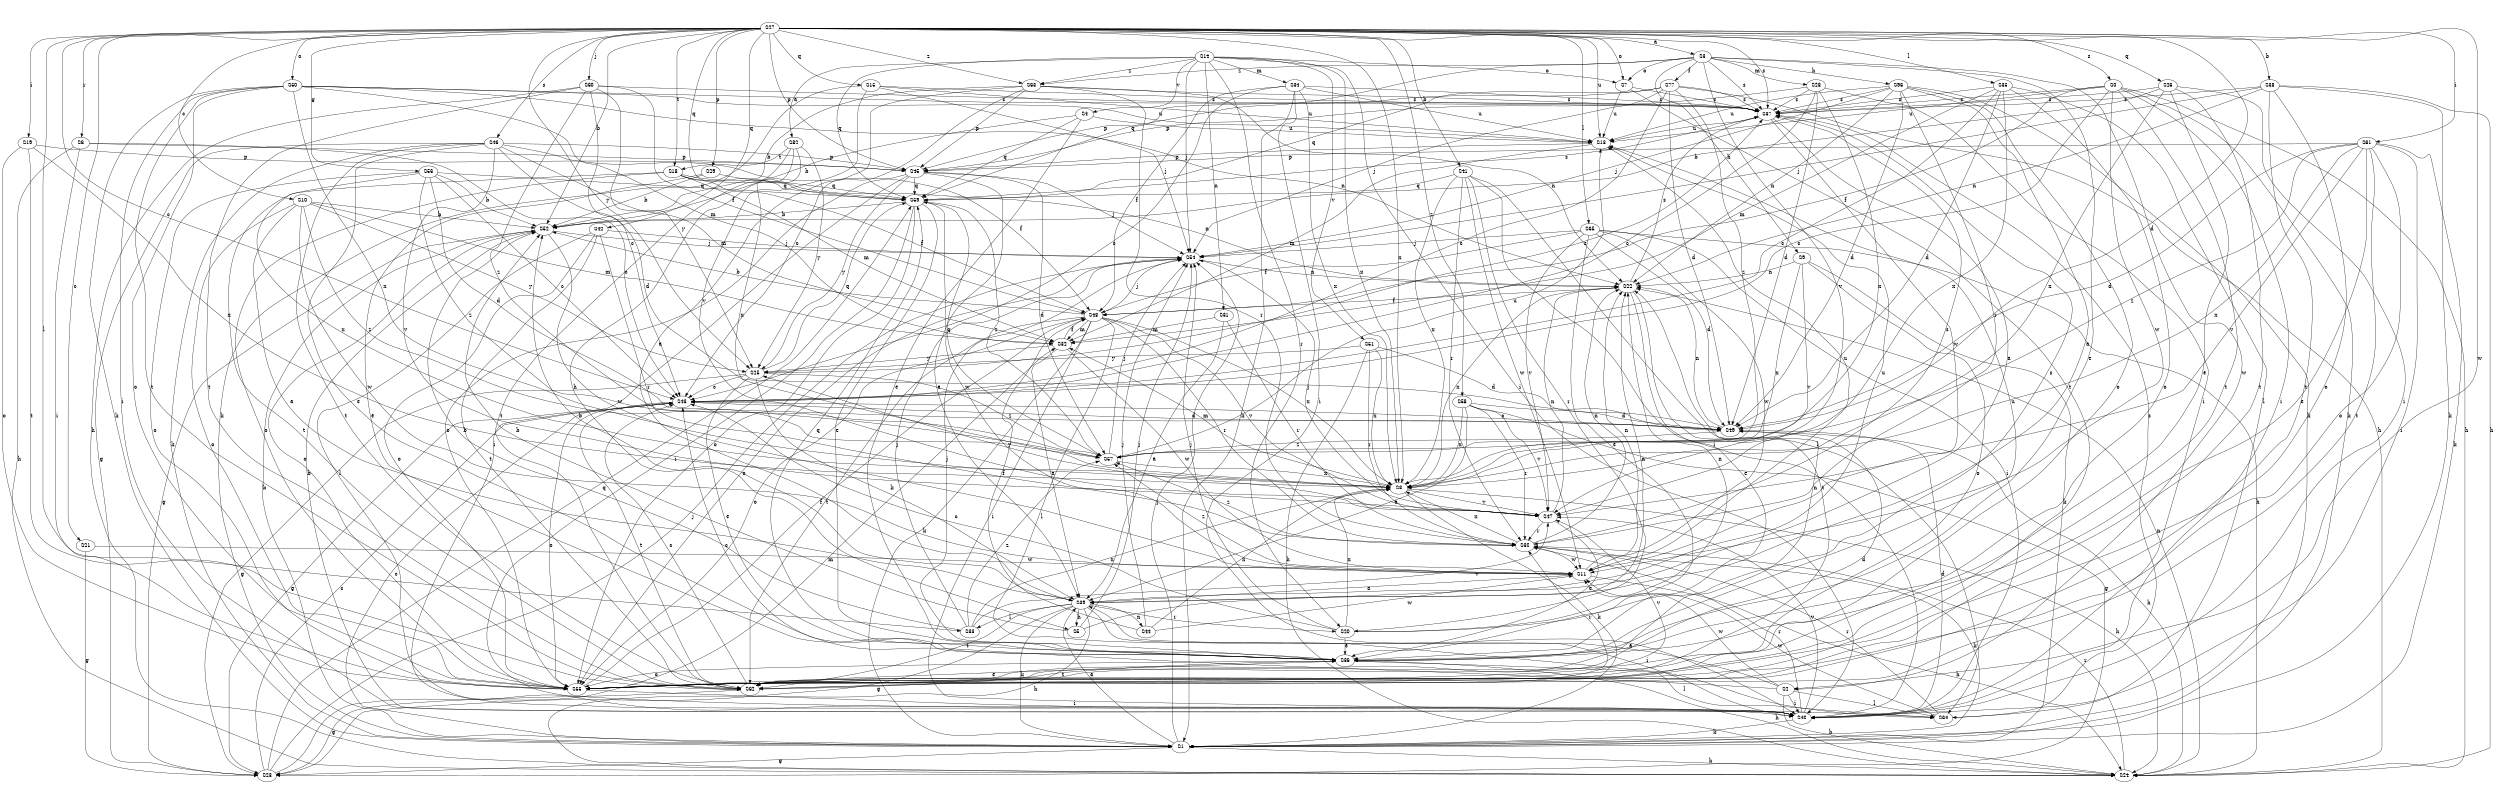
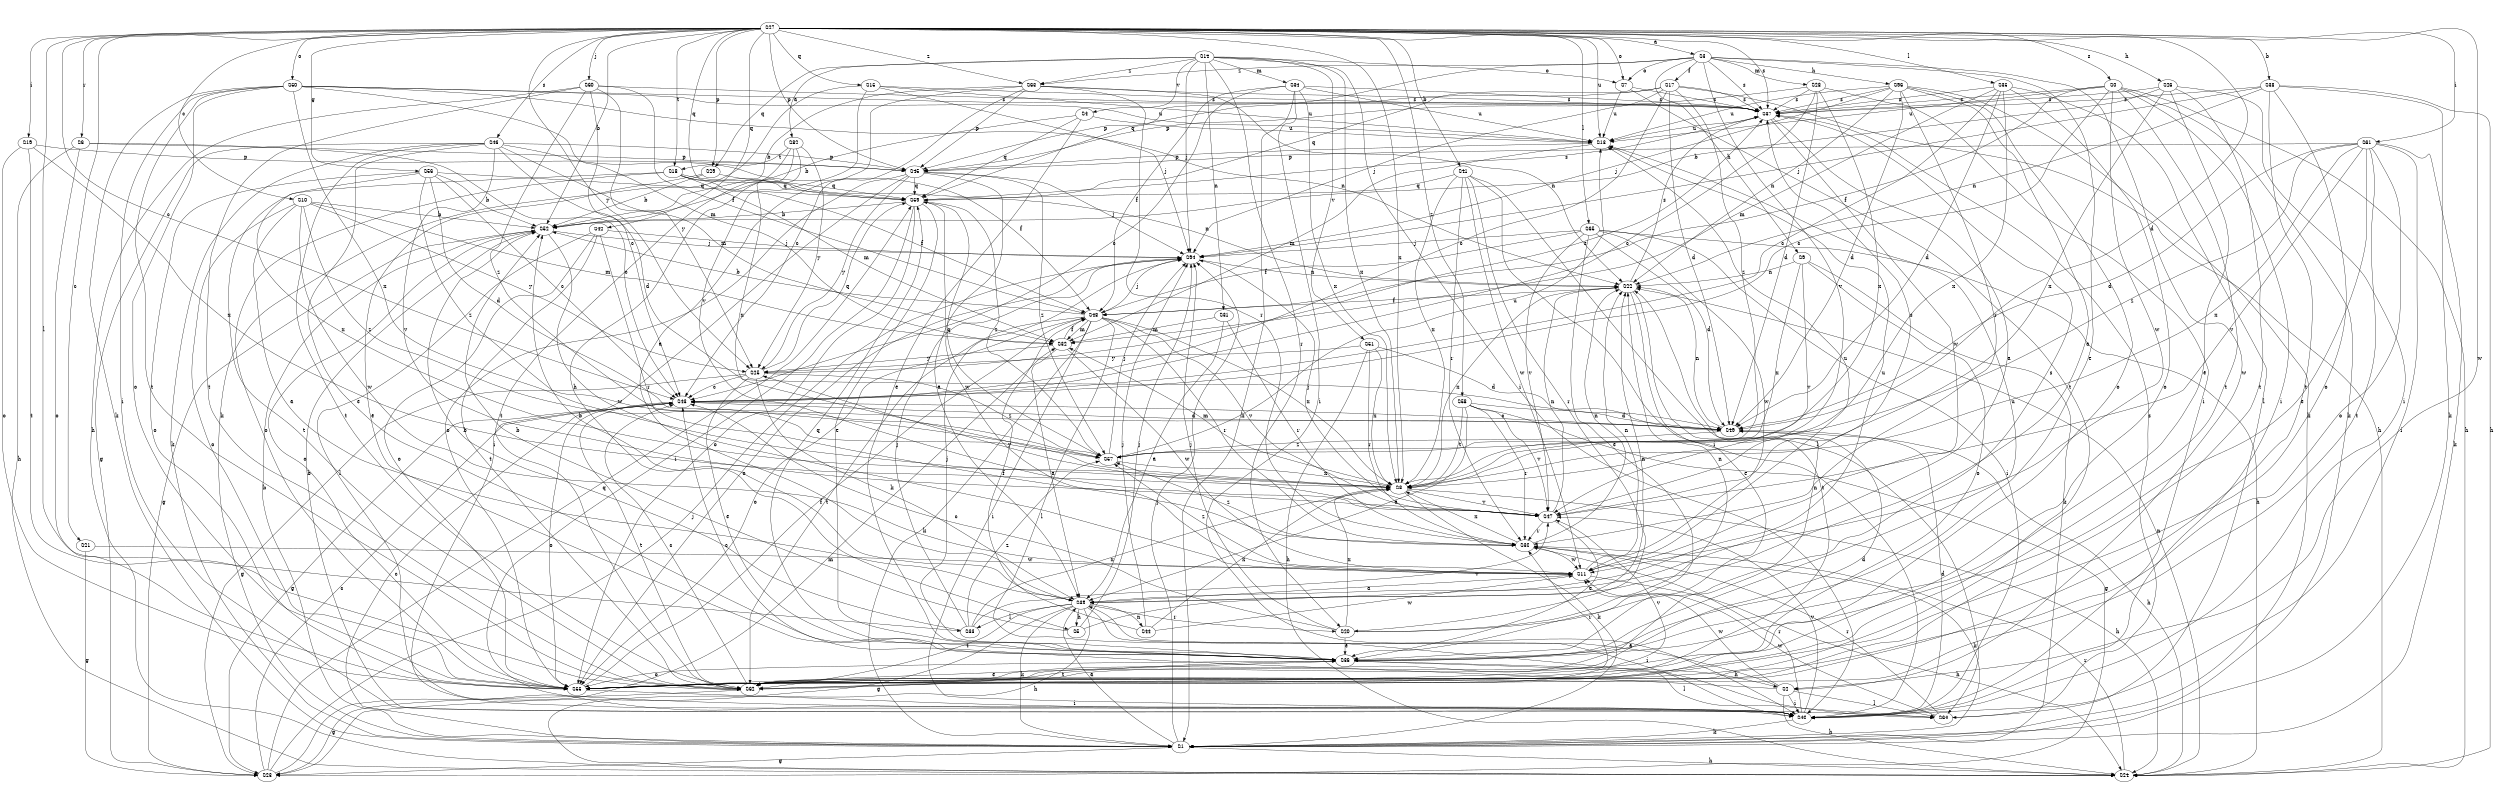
  strict digraph {
    S27
    S3
    S38
    S41
    S52
    S10
    S21
    S43
    S49
    S56
    S26
    S61
    S19
    S60
    S65
    S35
    S33
    S50
    S7
    S29
    S45
    S15
    S42
    S59
    S6
    S0
    S46
    S37
    S18
    S13
    S2
    S8
    S25
    S58
    S63
    S36
-   S17 [label=S77]
+   S17
    S9
    n39 [label=S96]
    S28
    S47
-   S54
+   S54 [label=S94]
    S62
    S24
    S1
    S22
    S55
    S40
    S20
    S64
    S30
    S11
    S23
    S39
    S32
    S57
    S48
    S14
    n59 [label=S82]
    S34
    S31
    S4
    S51
    S5
    S44
    S27 -> S3 [label=a]
    S27 -> S38 [label=b]
    S27 -> S41 [label=b]
    S27 -> S52 [label=b]
    S27 -> S10 [label=c]
    S27 -> S21 [label=c]
    S27 -> S43 [label=c]
    S27 -> S49 [label=d]
    S27 -> S56 [label=g]
-   S27 -> S26 [label=q]
+   S27 -> S26 [label=h]
    S27 -> S61 [label=i]
    S27 -> S19 [label=i]
    S27 -> S60 [label=j]
    S27 -> S65 [label=l]
    S27 -> S35 [label=l]
    S27 -> S33 [label=l]
    S27 -> S50 [label=o]
    S27 -> S7 [label=o]
    S27 -> S29 [label=p]
    S27 -> S45 [label=p]
    S27 -> S15 [label=q]
    S27 -> S42 [label=q]
    S27 -> S59 [label=q]
    S27 -> S6 [label=r]
    S27 -> S0 [label=s]
    S27 -> S46 [label=s]
    S27 -> S37 [label=s]
    S27 -> S18 [label=t]
    S27 -> S13 [label=u]
    S27 -> S2 [label=w]
    S27 -> S8 [label=x]
    S27 -> S25 [label=y]
    S27 -> S58 [label=z]
    S27 -> S63 [label=z]
    S3 -> S7 [label=o]
    S3 -> S59 [label=q]
    S3 -> S37 [label=s]
    S3 -> S2 [label=w]
    S3 -> S63 [label=z]
    S3 -> S36 [label=e]
    S3 -> S17 [label=f]
    S3 -> S9 [label=h]
    S3 -> n39 [label=h]
    S3 -> S28 [label=m]
    S3 -> S47 [label=v]
    S38 -> S37 [label=s]
    S38 -> S54 [label=j]
    S38 -> S62 [label=t]
    S38 -> S24 [label=h]
    S38 -> S1 [label=k]
    S38 -> S22 [label=n]
    S38 -> S55 [label=o]
    S41 -> S59 [label=q]
    S41 -> S8 [label=x]
    S41 -> S40 [label=i]
    S41 -> S20 [label=r]
    S41 -> S64 [label=l]
    S41 -> S30 [label=r]
    S41 -> S11 [label=w]
    S52 -> S54 [label=j]
    S52 -> S55 [label=o]
    S52 -> S11 [label=w]
    S52 -> S23 [label=g]
    S10 -> S52 [label=b]
    S10 -> S25 [label=y]
    S10 -> S55 [label=o]
    S10 -> S11 [label=w]
    S10 -> S39 [label=a]
    S10 -> S32 [label=m]
    S10 -> S57 [label=z]
    S21 -> S11 [label=w]
    S21 -> S23 [label=g]
    S43 -> S49 [label=d]
    S43 -> S62 [label=t]
    S43 -> S55 [label=o]
    S43 -> S23 [label=g]
    S49 -> S43 [label=c]
    S49 -> S24 [label=h]
    S49 -> S22 [label=n]
    S49 -> S57 [label=z]
    S56 -> S52 [label=b]
    S56 -> S43 [label=c]
    S56 -> S49 [label=d]
    S56 -> S59 [label=q]
    S56 -> S8 [label=x]
    S56 -> S55 [label=o]
    S56 -> S57 [label=z]
    S26 -> S52 [label=b]
    S26 -> S37 [label=s]
    S26 -> S8 [label=x]
    S26 -> S36 [label=e]
    S26 -> S62 [label=t]
    S26 -> S40 [label=i]
    S61 -> S49 [label=d]
    S61 -> S45 [label=p]
    S61 -> S8 [label=x]
    S61 -> S36 [label=e]
    S61 -> S47 [label=v]
    S61 -> S62 [label=t]
    S61 -> S1 [label=k]
    S61 -> S55 [label=o]
    S61 -> S40 [label=i]
    S61 -> S57 [label=z]
    S19 -> S45 [label=p]
    S19 -> S8 [label=x]
    S19 -> S62 [label=t]
    S19 -> S55 [label=o]
    S60 -> S43 [label=c]
    S60 -> S37 [label=s]
    S60 -> S25 [label=y]
    S60 -> S62 [label=t]
    S60 -> S24 [label=h]
    S60 -> S57 [label=z]
    S60 -> S48 [label=f]
    S65 -> S49 [label=d]
    S65 -> S36 [label=e]
    S65 -> S47 [label=v]
    S65 -> S54 [label=j]
    S65 -> S24 [label=h]
    S65 -> S40 [label=i]
    S65 -> S11 [label=w]
    S65 -> S48 [label=f]
    S35 -> S43 [label=c]
    S35 -> S49 [label=d]
    S35 -> S37 [label=s]
    S35 -> S8 [label=x]
    S35 -> S55 [label=o]
    S35 -> S64 [label=l]
    S35 -> S32 [label=m]
    S33 -> S52 [label=b]
    S33 -> S8 [label=x]
    S33 -> S47 [label=v]
    S33 -> S54 [label=j]
    S33 -> S57 [label=z]
    S50 -> S37 [label=s]
    S50 -> S13 [label=u]
    S50 -> S8 [label=x]
    S50 -> S62 [label=t]
    S50 -> S1 [label=k]
    S50 -> S22 [label=n]
    S50 -> S55 [label=o]
    S50 -> S40 [label=i]
    S50 -> S32 [label=m]
    S7 -> S37 [label=s]
    S7 -> S13 [label=u]
    S7 -> S62 [label=t]
    S29 -> S52 [label=b]
    S29 -> S59 [label=q]
    S29 -> S36 [label=e]
    S45 -> S59 [label=q]
    S45 -> S25 [label=y]
    S45 -> S54 [label=j]
    S45 -> S55 [label=o]
    S45 -> S40 [label=i]
    S45 -> S39 [label=a]
-   S45 -> S57 [label=d]
+   S45 -> S57 [label=z]
    S15 -> S37 [label=s]
    S15 -> S13 [label=u]
    S15 -> S47 [label=v]
    S15 -> S54 [label=j]
    S15 -> S1 [label=k]
    S42 -> S54 [label=j]
    S42 -> S62 [label=t]
    S42 -> S55 [label=o]
    S42 -> S64 [label=l]
    S42 -> S30 [label=r]
    S59 -> S52 [label=b]
    S59 -> S37 [label=s]
    S59 -> S36 [label=e]
    S59 -> S55 [label=o]
    S59 -> S40 [label=i]
    S59 -> S11 [label=w]
    S59 -> S57 [label=z]
    S6 -> S43 [label=c]
    S6 -> S45 [label=p]
    S6 -> S24 [label=h]
-   S6 -> S55 [label=i]
+   S6 -> S55 [label=o]
    S0 -> S43 [label=c]
    S0 -> S37 [label=s]
    S0 -> S13 [label=u]
    S0 -> S62 [label=t]
    S0 -> S24 [label=h]
    S0 -> S1 [label=k]
    S0 -> S40 [label=i]
    S0 -> S11 [label=w]
    S0 -> S48 [label=f]
    S46 -> S49 [label=d]
    S46 -> S45 [label=p]
    S46 -> S36 [label=e]
    S46 -> S47 [label=v]
    S46 -> S62 [label=t]
    S46 -> S1 [label=k]
    S46 -> S23 [label=g]
    S46 -> S32 [label=m]
    S46 -> S48 [label=f]
    S37 -> S13 [label=u]
    S37 -> S11 [label=w]
    S37 -> S39 [label=a]
    S18 -> S59 [label=q]
    S18 -> S62 [label=t]
    S18 -> S22 [label=n]
    S18 -> S55 [label=o]
    S18 -> S32 [label=m]
    S18 -> S48 [label=f]
    S13 -> S45 [label=p]
    S13 -> S32 [label=m]
    S2 -> S43 [label=c]
    S2 -> S24 [label=h]
    S2 -> S40 [label=i]
    S2 -> S64 [label=l]
    S2 -> S11 [label=w]
    S2 -> S39 [label=a]
    S8 -> S47 [label=v]
    S8 -> S24 [label=h]
    S8 -> S1 [label=k]
    S8 -> S32 [label=m]
    S25 -> S43 [label=c]
    S25 -> S59 [label=q]
    S25 -> S37 [label=s]
    S25 -> S36 [label=e]
    S25 -> S23 [label=g]
    S25 -> S39 [label=k]
    S25 -> S57 [label=z]
    S58 -> S49 [label=d]
-   S58 -> S8 [label=x]
+   S58 -> S8 [label=t]
    S58 -> S47 [label=v]
    S58 -> S30 [label=r]
    S58 -> S23 [label=g]
    S58 -> S39 [label=a]
    S63 -> S52 [label=b]
    S63 -> S43 [label=c]
    S63 -> S45 [label=p]
    S63 -> S37 [label=s]
    S63 -> S22 [label=n]
    S63 -> S30 [label=r]
    S63 -> S39 [label=a]
    S36 -> S59 [label=q]
    S36 -> S13 [label=u]
    S36 -> S54 [label=j]
    S36 -> S62 [label=t]
-   S36 -> S24 [label=h]
+   S36 -> S2 [label=h]
    S36 -> S55 [label=o]
    S36 -> S64 [label=l]
    S17 -> S43 [label=c]
    S17 -> S49 [label=d]
    S17 -> S45 [label=p]
    S17 -> S59 [label=q]
    S17 -> S37 [label=s]
    S17 -> S54 [label=j]
    S17 -> S24 [label=h]
    S17 -> S57 [label=z]
    S9 -> S8 [label=x]
    S9 -> S47 [label=v]
    S9 -> S1 [label=k]
    S9 -> S22 [label=n]
    S9 -> S55 [label=o]
    n39 -> S49 [label=d]
    n39 -> S37 [label=s]
    n39 -> S13 [label=u]
    n39 -> S54 [label=j]
    n39 -> S1 [label=k]
    n39 -> S22 [label=n]
    n39 -> S55 [label=o]
    n39 -> S30 [label=r]
    n39 -> S39 [label=a]
    S28 -> S43 [label=c]
    S28 -> S49 [label=d]
    S28 -> S45 [label=p]
    S28 -> S37 [label=s]
    S28 -> S8 [label=x]
    S28 -> S40 [label=i]
    S47 -> S25 [label=y]
    S47 -> S36 [label=e]
    S47 -> S54 [label=j]
    S47 -> S22 [label=n]
    S47 -> S30 [label=r]
    S54 -> S22 [label=n]
    S54 -> S55 [label=o]
    S62 -> S43 [label=c]
    S62 -> S47 [label=v]
    S62 -> S30 [label=r]
    S62 -> S23 [label=g]
    S24 -> S22 [label=n]
    S24 -> S30 [label=r]
    S1 -> S52 [label=b]
    S1 -> S43 [label=c]
    S1 -> S54 [label=j]
    S1 -> S24 [label=h]
    S1 -> S23 [label=g]
    S1 -> S39 [label=a]
    S22 -> S37 [label=s]
    S22 -> S8 [label=x]
    S22 -> S36 [label=e]
    S22 -> S62 [label=t]
    S22 -> S48 [label=f]
    S55 -> S49 [label=d]
    S55 -> S36 [label=e]
    S55 -> S22 [label=n]
    S55 -> S40 [label=i]
    S55 -> S48 [label=f]
    S40 -> S52 [label=b]
    S40 -> S49 [label=d]
    S40 -> S47 [label=v]
    S40 -> S1 [label=k]
    S40 -> S30 [label=r]
    S20 -> S43 [label=c]
    S20 -> S37 [label=s]
    S20 -> S8 [label=x]
    S20 -> S36 [label=e]
    S20 -> S54 [label=j]
    S20 -> S22 [label=n]
    S64 -> S37 [label=s]
    S64 -> S30 [label=r]
    S64 -> S11 [label=w]
-   S30 -> S37 [label=s]
+   S47 -> S37 [label=s]
    S30 -> S8 [label=x]
    S30 -> S1 [label=k]
    S30 -> S22 [label=n]
    S30 -> S11 [label=w]
    S30 -> S57 [label=z]
    S11 -> S13 [label=u]
    S11 -> S24 [label=h]
    S11 -> S22 [label=n]
    S11 -> S39 [label=a]
    S11 -> S57 [label=z]
    S23 -> S43 [label=c]
    S23 -> S59 [label=q]
    S23 -> S54 [label=j]
    S23 -> S32 [label=m]
    S39 -> S52 [label=b]
    S39 -> S33 [label=l]
    S39 -> S13 [label=u]
    S39 -> S62 [label=t]
    S39 -> S24 [label=h]
    S39 -> S1 [label=k]
    S39 -> S40 [label=i]
    S39 -> S20 [label=r]
    S39 -> S23 [label=g]
    S39 -> S5 [label=h]
    S39 -> S44 [label=n]
    S32 -> S25 [label=y]
    S32 -> S11 [label=w]
    S32 -> S39 [label=a]
    S32 -> S48 [label=f]
    S57 -> S59 [label=q]
    S57 -> S13 [label=u]
    S57 -> S8 [label=x]
    S57 -> S54 [label=j]
    S48 -> S52 [label=b]
    S48 -> S8 [label=x]
    S48 -> S47 [label=v]
    S48 -> S54 [label=j]
    S48 -> S62 [label=t]
    S48 -> S1 [label=k]
    S48 -> S55 [label=o]
    S48 -> S40 [label=i]
    S48 -> S64 [label=l]
    S48 -> S30 [label=r]
    S48 -> S32 [label=m]
    S14 -> S7 [label=o]
-   S14 -> S59 [label=q]
+   S14 -> S29 [label=q]
    S14 -> S8 [label=x]
    S14 -> S63 [label=z]
    S14 -> S54 [label=j]
    S14 -> S40 [label=i]
    S14 -> S20 [label=r]
    S14 -> n59 [label=a]
    S14 -> S34 [label=m]
    S14 -> S31 [label=n]
    S14 -> S4 [label=v]
    S14 -> S51 [label=v]
    n59 -> S18 [label=t]
    n59 -> S8 [label=x]
    n59 -> S25 [label=y]
    n59 -> S62 [label=t]
    n59 -> S5 [label=h]
    S34 -> S43 [label=c]
    S34 -> S37 [label=s]
    S34 -> S13 [label=u]
    S34 -> S8 [label=x]
    S34 -> S1 [label=k]
    S34 -> S40 [label=i]
    S34 -> S48 [label=f]
    S31 -> S30 [label=r]
    S31 -> S39 [label=a]
    S31 -> S32 [label=m]
    S4 -> S52 [label=b]
    S4 -> S59 [label=q]
    S4 -> S13 [label=u]
    S4 -> S36 [label=e]
    S51 -> S49 [label=d]
    S51 -> S8 [label=x]
    S51 -> S25 [label=y]
    S51 -> S24 [label=h]
    S51 -> S30 [label=r]
    S5 -> S52 [label=b]
    S5 -> S54 [label=j]
    S5 -> S22 [label=n]
    S44 -> S8 [label=x]
    S44 -> S54 [label=j]
    S44 -> S11 [label=w]
    S44 -> S48 [label=f]
  }
